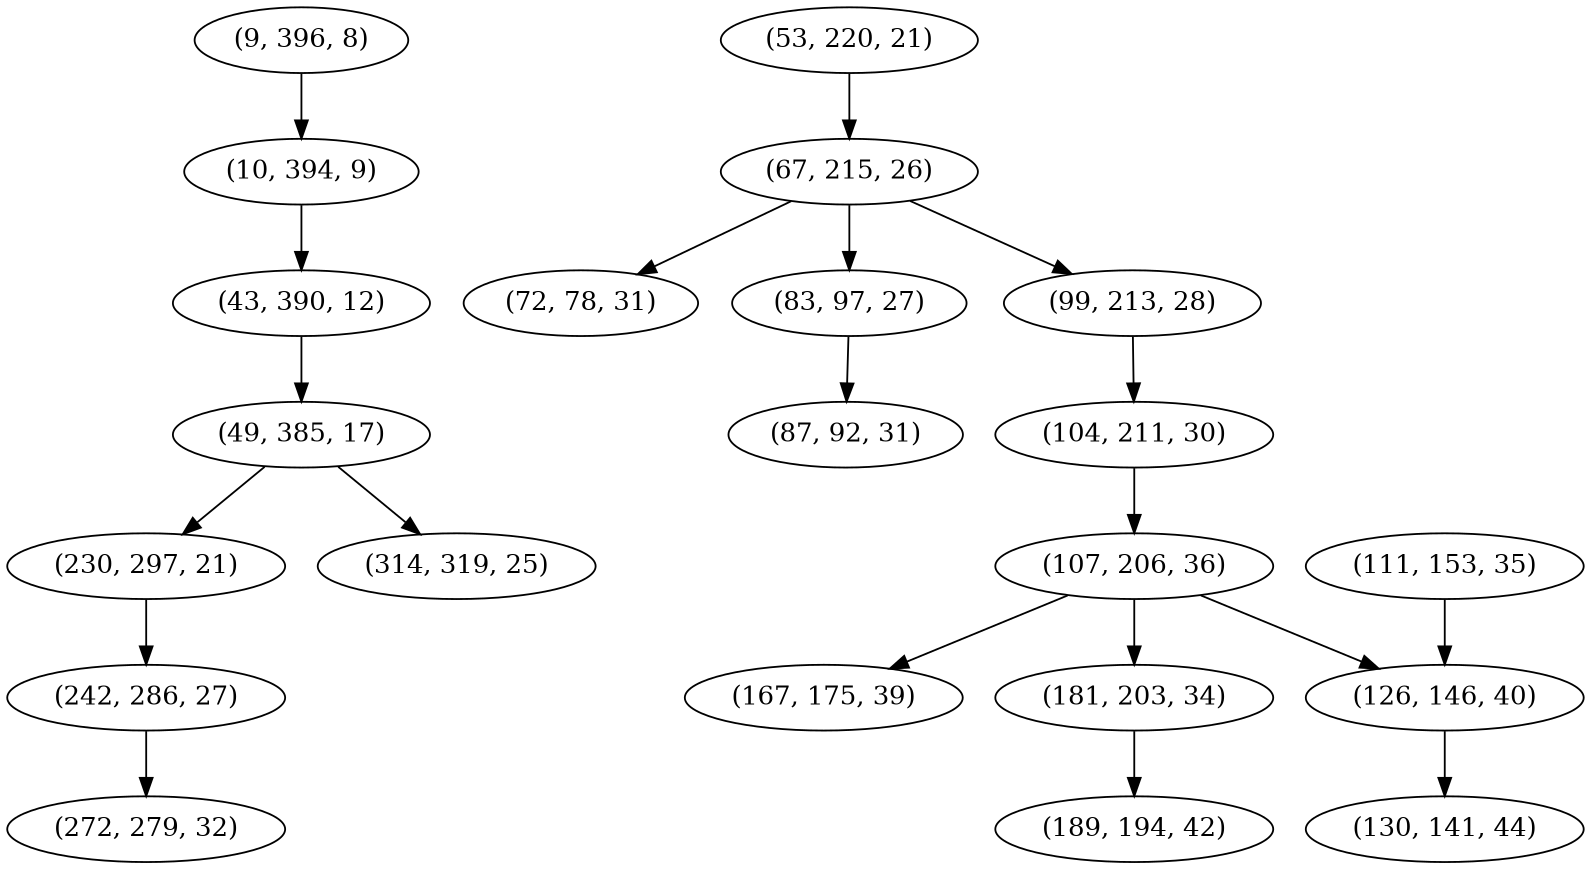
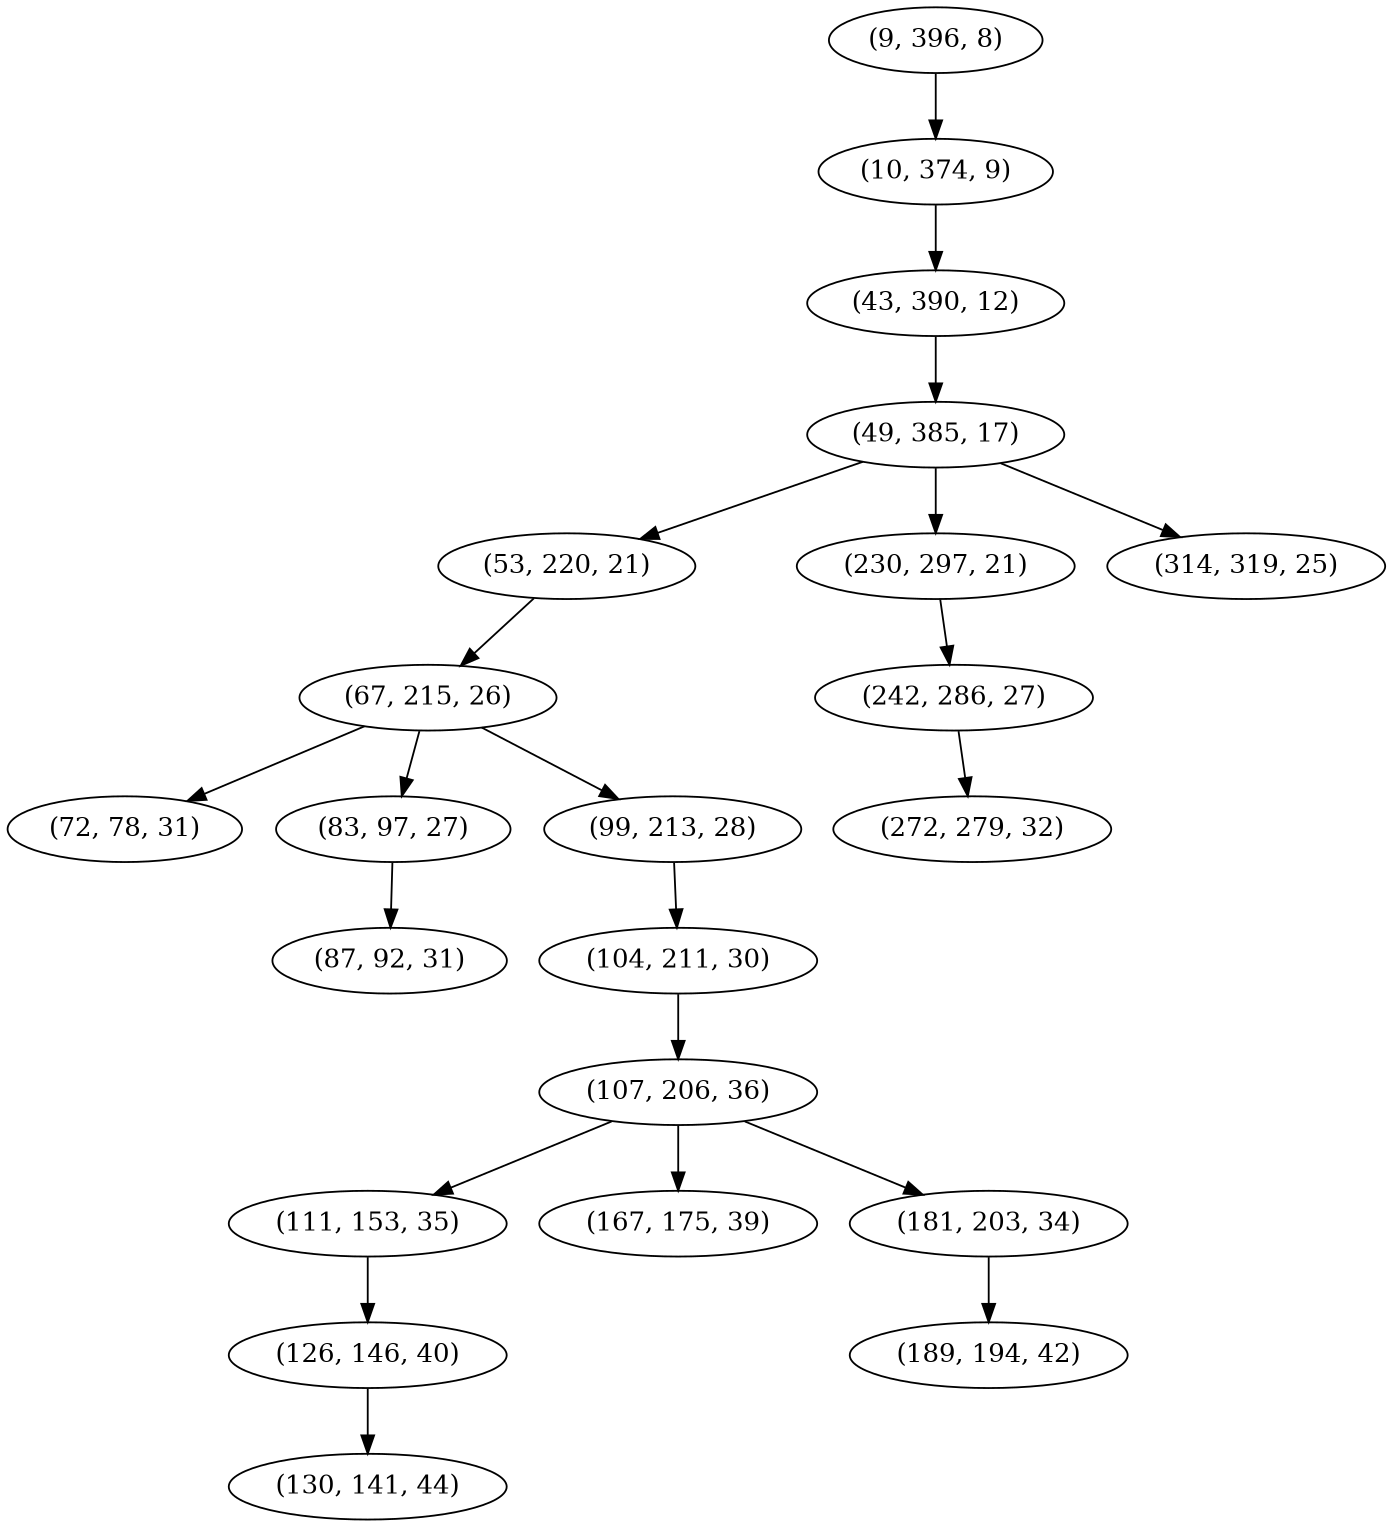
  digraph {
    "(9, 396, 8)"
-   "(10, 394, 9)"
+   "(10, 394, 9)" [label="(10, 374, 9)"]
    "(43, 390, 12)"
    "(49, 385, 17)"
    "(53, 220, 21)"
    "(230, 297, 21)"
    "(314, 319, 25)"
    "(67, 215, 26)"
    "(242, 286, 27)"
    "(72, 78, 31)"
    "(83, 97, 27)"
    "(99, 213, 28)"
    "(87, 92, 31)"
    "(104, 211, 30)"
    n15 [label="(107, 206, 36)"]
    n16 [label="(111, 153, 35)"]
    "(167, 175, 39)"
    "(181, 203, 34)"
    "(126, 146, 40)"
    "(189, 194, 42)"
    "(130, 141, 44)"
    "(272, 279, 32)"
    "(9, 396, 8)" -> "(10, 394, 9)"
    "(10, 394, 9)" -> "(43, 390, 12)"
    "(43, 390, 12)" -> "(49, 385, 17)"
+   "(49, 385, 17)" -> "(53, 220, 21)"
    "(49, 385, 17)" -> "(230, 297, 21)"
    "(49, 385, 17)" -> "(314, 319, 25)"
    "(53, 220, 21)" -> "(67, 215, 26)"
    "(230, 297, 21)" -> "(242, 286, 27)"
    "(67, 215, 26)" -> "(72, 78, 31)"
    "(67, 215, 26)" -> "(83, 97, 27)"
    "(67, 215, 26)" -> "(99, 213, 28)"
    "(242, 286, 27)" -> "(272, 279, 32)"
    "(83, 97, 27)" -> "(87, 92, 31)"
    "(99, 213, 28)" -> "(104, 211, 30)"
    "(104, 211, 30)" -> n15
-   n15 -> "(126, 146, 40)"
+   n15 -> n16
    n15 -> "(167, 175, 39)"
    n15 -> "(181, 203, 34)"
    n16 -> "(126, 146, 40)"
    "(181, 203, 34)" -> "(189, 194, 42)"
    "(126, 146, 40)" -> "(130, 141, 44)"
  }
